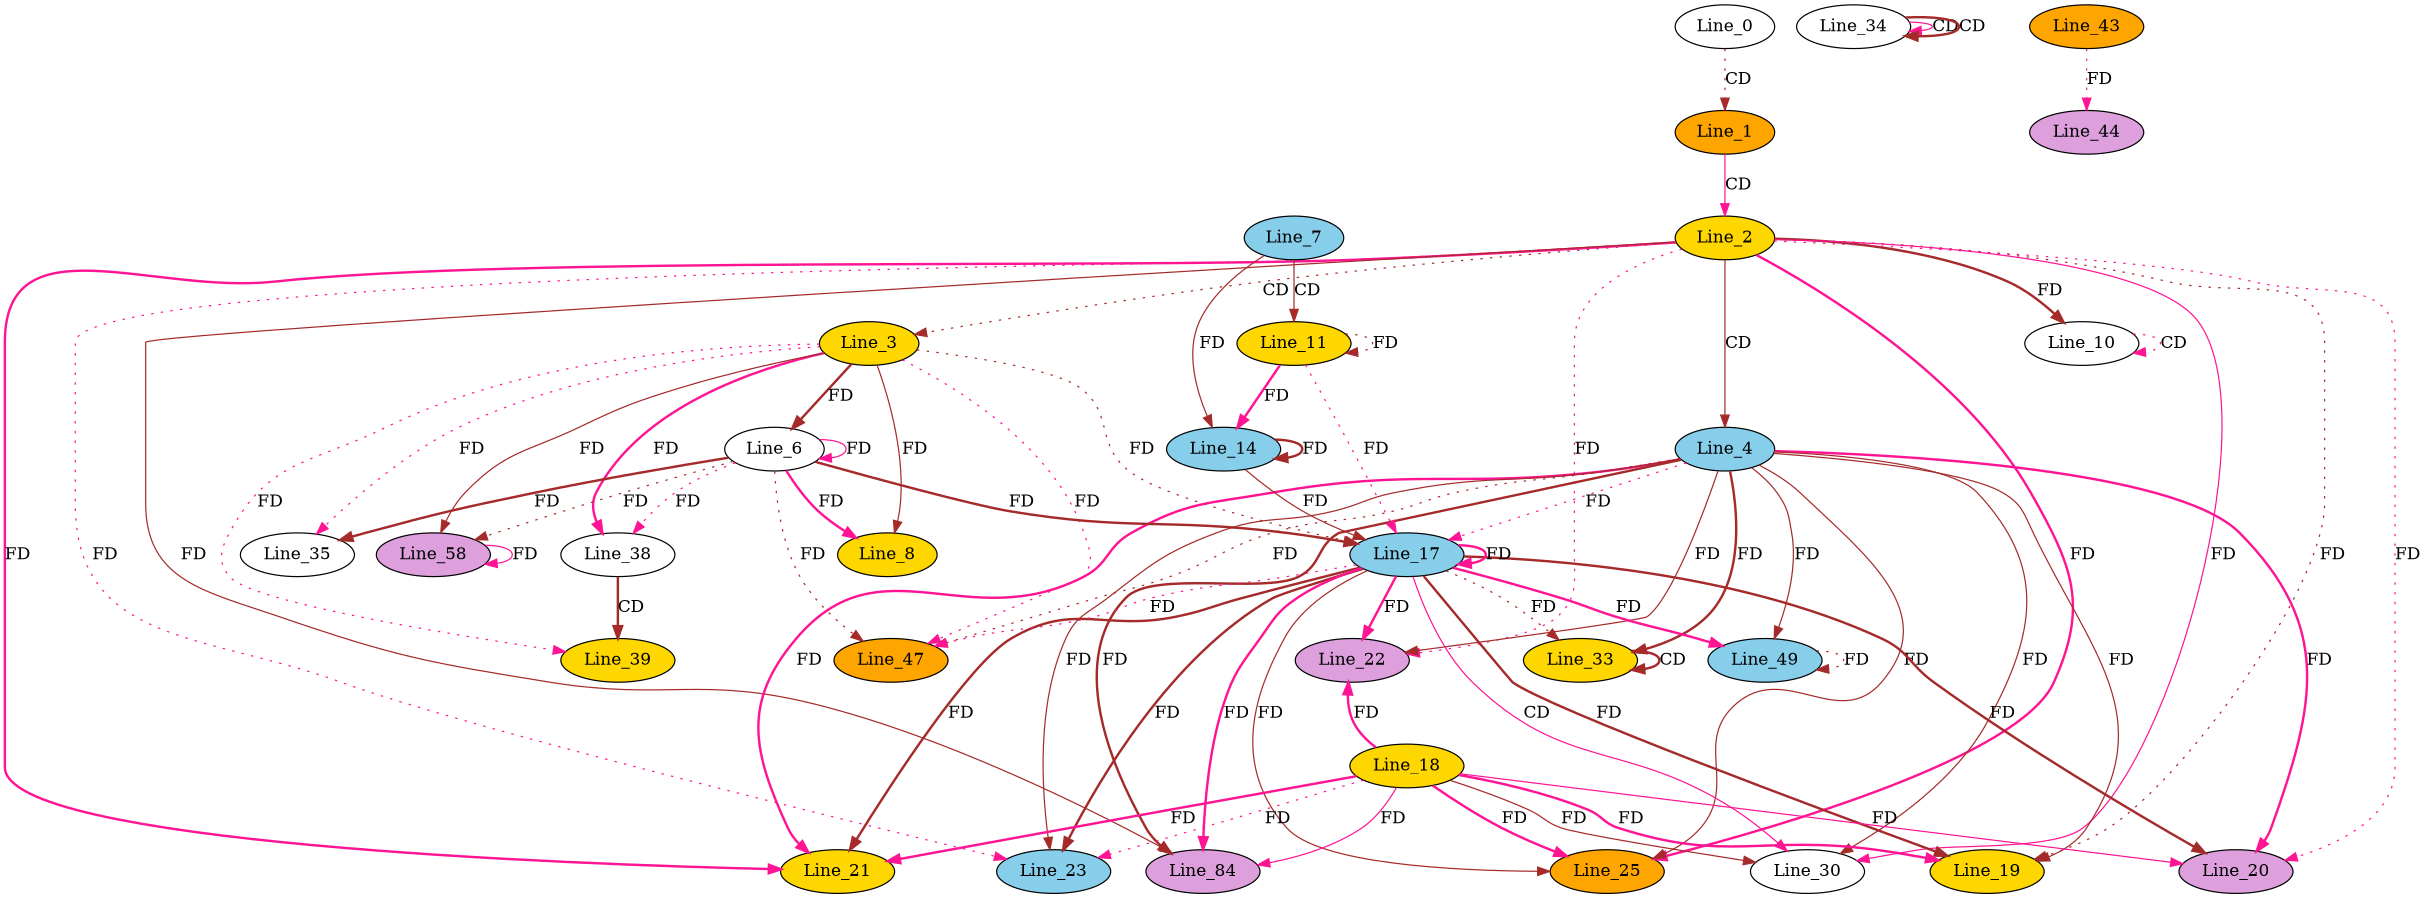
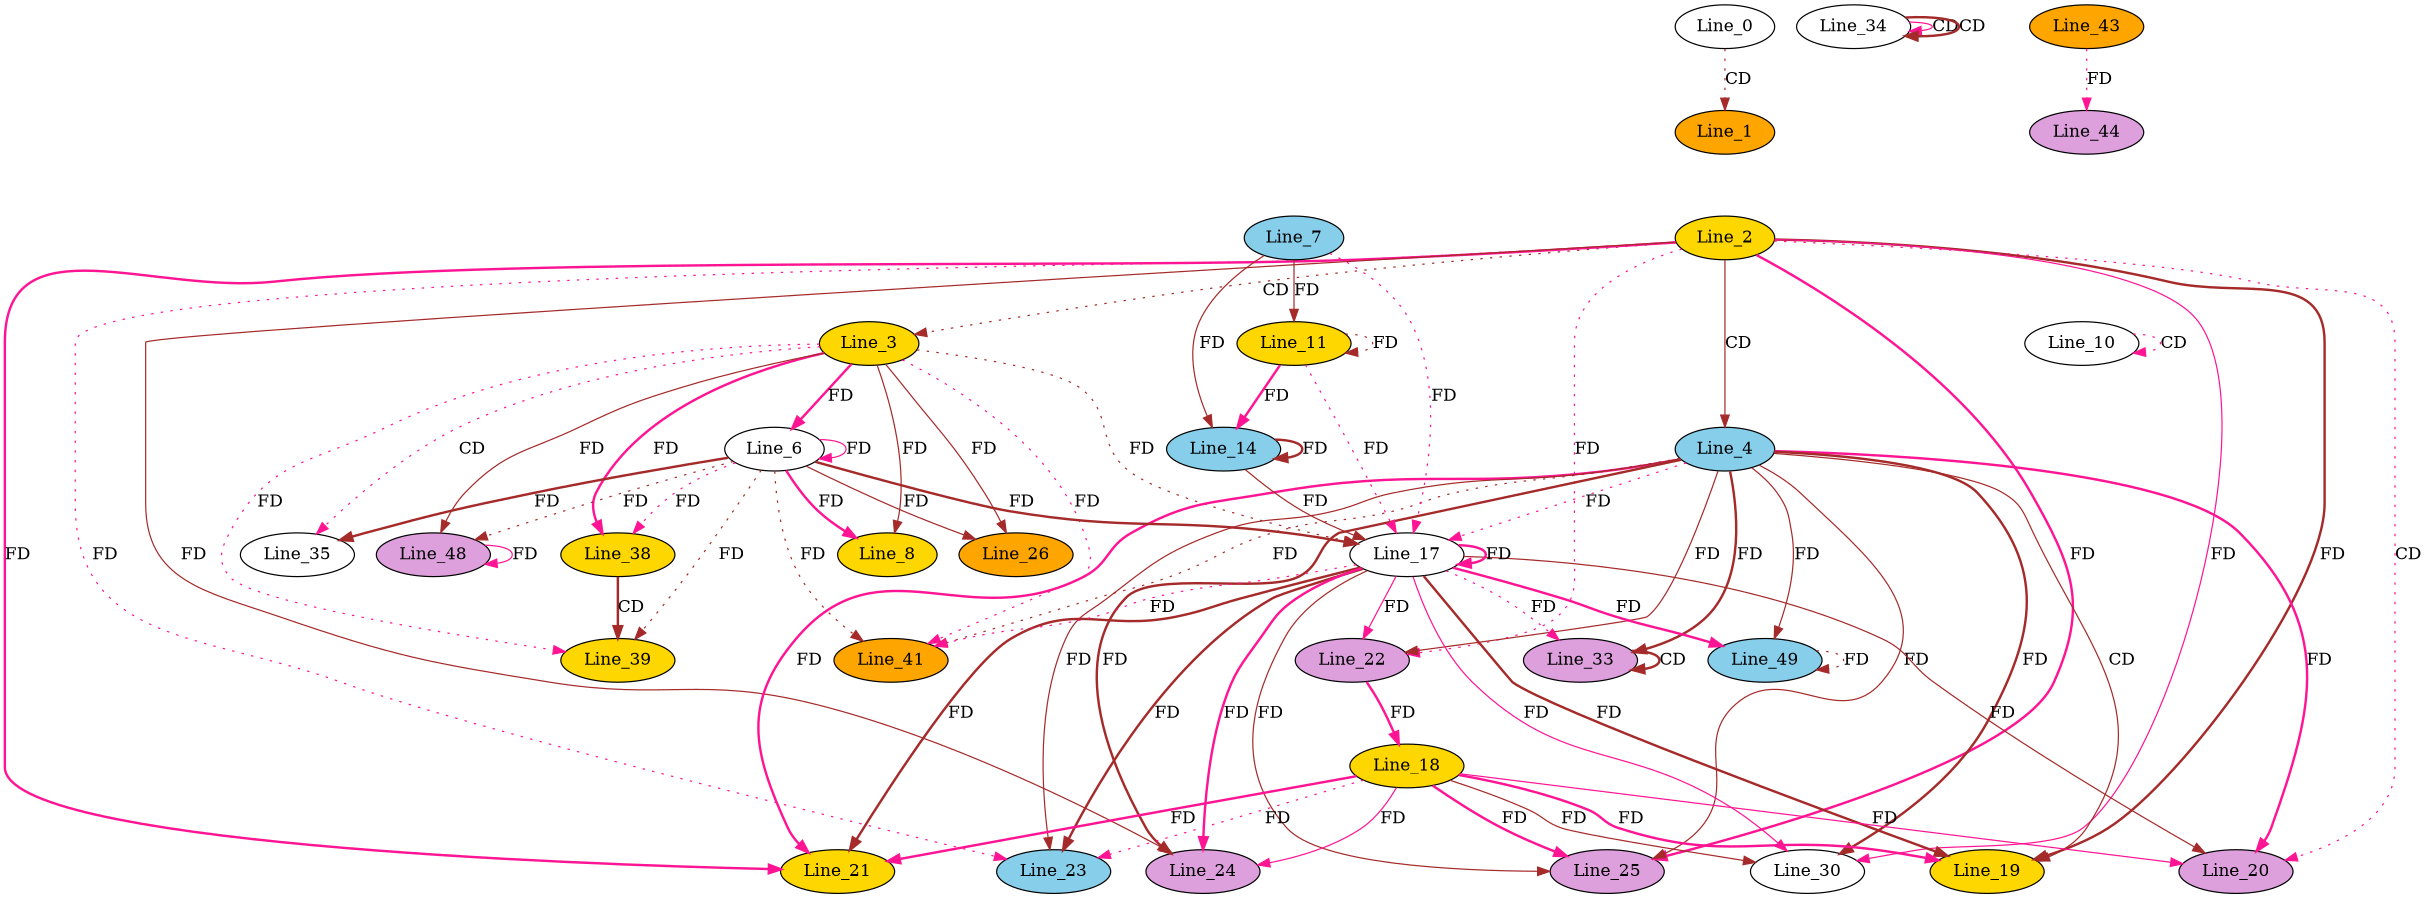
  digraph {
    node [fillcolor=gold style=filled]
    edge [color=brown style=bold]
    Line_0 [fillcolor=white]
    Line_1 [fillcolor=orange]
    Line_2
    Line_3
    Line_4 [fillcolor=skyblue]
    Line_10 [fillcolor=white]
    Line_19
    Line_20 [fillcolor=plum]
    Line_21
    Line_22 [fillcolor=plum]
    Line_23 [fillcolor=skyblue]
-   Line_24 [fillcolor=plum label=Line_84]
-   Line_25 [fillcolor=orange]
+   Line_24 [fillcolor=plum]
+   Line_25 [fillcolor=plum]
    Line_30 [fillcolor=white]
    Line_6 [fillcolor=white]
    Line_8
-   Line_17 [fillcolor=skyblue]
+   Line_17 [fillcolor=white]
+   Line_26 [fillcolor=orange]
    Line_35 [fillcolor=white]
-   Line_38 [fillcolor=white]
+   Line_38
    Line_39
-   Line_47 [fillcolor=orange]
-   Line_48 [fillcolor=plum label=Line_58]
-   Line_33
+   Line_47 [fillcolor=orange label=Line_41]
+   Line_48 [fillcolor=plum]
+   Line_33 [fillcolor=plum]
    Line_49 [fillcolor=skyblue]
    Line_7 [fillcolor=skyblue]
    Line_11
    Line_14 [fillcolor=skyblue]
    Line_18
    Line_34 [fillcolor=white]
    Line_43 [fillcolor=orange]
    Line_44 [fillcolor=plum]
    Line_0 -> Line_1 [label=CD style=dotted]
-   Line_1 -> Line_2 [color=deeppink label=CD style=solid]
    Line_2 -> Line_3 [label=CD style=dotted]
    Line_2 -> Line_4 [label=CD style=solid]
-   Line_2 -> Line_10 [label=FD]
-   Line_2 -> Line_19 [label=FD style=dotted]
-   Line_2 -> Line_20 [color=deeppink label=FD style=dotted]
+   Line_2 -> Line_19 [label=FD]
+   Line_2 -> Line_20 [color=deeppink label=CD style=dotted]
    Line_2 -> Line_21 [color=deeppink label=FD]
    Line_2 -> Line_22 [color=deeppink label=FD style=dotted]
    Line_2 -> Line_23 [color=deeppink label=FD style=dotted]
    Line_2 -> Line_24 [label=FD style=solid]
    Line_2 -> Line_25 [color=deeppink label=FD]
    Line_2 -> Line_30 [color=deeppink label=FD style=solid]
-   Line_3 -> Line_6 [label=FD]
+   Line_3 -> Line_6 [color=deeppink label=FD]
    Line_3 -> Line_8 [label=FD style=solid]
    Line_3 -> Line_17 [label=FD style=dotted]
-   Line_3 -> Line_35 [color=deeppink label=FD style=dotted]
+   Line_3 -> Line_26 [label=FD style=solid]
+   Line_3 -> Line_35 [color=deeppink label=CD style=dotted]
    Line_3 -> Line_38 [color=deeppink label=FD]
    Line_3 -> Line_39 [color=deeppink label=FD style=dotted]
    Line_3 -> Line_47 [color=deeppink label=FD style=dotted]
    Line_3 -> Line_48 [label=FD style=solid]
-   Line_4 -> Line_19 [label=FD style=solid]
+   Line_4 -> Line_19 [label=CD style=solid]
    Line_4 -> Line_20 [color=deeppink label=FD]
    Line_4 -> Line_21 [color=deeppink label=FD]
    Line_4 -> Line_22 [label=FD style=solid]
    Line_4 -> Line_23 [label=FD style=solid]
    Line_4 -> Line_24 [label=FD]
    Line_4 -> Line_25 [label=FD style=solid]
-   Line_4 -> Line_30 [label=FD style=solid]
+   Line_4 -> Line_30 [label=FD]
    Line_4 -> Line_17 [color=deeppink label=FD style=dotted]
    Line_4 -> Line_47 [label=FD style=dotted]
    Line_4 -> Line_33 [label=FD]
    Line_4 -> Line_49 [label=FD style=solid]
    Line_10 -> Line_10 [color=deeppink label=CD style=dotted]
    Line_6 -> Line_6 [color=deeppink label=FD style=solid]
    Line_6 -> Line_8 [color=deeppink label=FD]
    Line_6 -> Line_17 [label=FD]
+   Line_6 -> Line_26 [label=FD style=solid]
    Line_6 -> Line_35 [label=FD]
    Line_6 -> Line_38 [color=deeppink label=FD style=dotted]
+   Line_6 -> Line_39 [label=FD style=dotted]
    Line_6 -> Line_47 [label=FD style=dotted]
    Line_6 -> Line_48 [label=FD style=dotted]
    Line_17 -> Line_19 [label=FD]
-   Line_17 -> Line_20 [label=FD]
+   Line_17 -> Line_20 [label=FD style=solid]
    Line_17 -> Line_21 [label=FD]
-   Line_17 -> Line_22 [color=deeppink label=FD]
+   Line_17 -> Line_22 [color=deeppink label=FD style=solid]
    Line_17 -> Line_23 [label=FD]
    Line_17 -> Line_24 [color=deeppink label=FD]
    Line_17 -> Line_25 [label=FD style=solid]
-   Line_17 -> Line_30 [color=deeppink label=CD style=solid]
+   Line_17 -> Line_30 [color=deeppink label=FD style=solid]
    Line_17 -> Line_17 [color=deeppink label=FD]
    Line_17 -> Line_47 [color=deeppink label=FD style=dotted]
-   Line_17 -> Line_33 [label=FD style=dotted]
+   Line_17 -> Line_33 [color=deeppink label=FD style=dotted]
    Line_17 -> Line_49 [color=deeppink label=FD]
    Line_38 -> Line_39 [label=CD]
    Line_48 -> Line_48 [color=deeppink label=FD style=solid]
    Line_33 -> Line_33 [label=CD]
    Line_49 -> Line_49 [label=FD style=dotted]
-   Line_7 -> Line_11 [label=CD style=solid]
+   Line_7 -> Line_17 [color=deeppink label=FD style=dotted]
+   Line_7 -> Line_11 [label=FD style=solid]
    Line_7 -> Line_14 [label=FD style=solid]
    Line_11 -> Line_17 [color=deeppink label=FD style=dotted]
    Line_11 -> Line_11 [label=FD style=dotted]
    Line_11 -> Line_14 [color=deeppink label=FD]
    Line_14 -> Line_17 [label=FD style=solid]
    Line_14 -> Line_14 [label=FD]
    Line_18 -> Line_19 [color=deeppink label=FD]
    Line_18 -> Line_20 [color=deeppink label=FD style=solid]
    Line_18 -> Line_21 [color=deeppink label=FD]
-   Line_18 -> Line_22 [color=deeppink label=FD]
+   Line_22 -> Line_18 [color=deeppink label=FD]
    Line_18 -> Line_23 [color=deeppink label=FD style=dotted]
    Line_18 -> Line_24 [color=deeppink label=FD style=solid]
    Line_18 -> Line_25 [color=deeppink label=FD]
    Line_18 -> Line_30 [label=FD style=solid]
    Line_34 -> Line_34 [color=deeppink label=CD style=solid]
    Line_34 -> Line_34 [label=CD]
    Line_43 -> Line_44 [color=deeppink label=FD style=dotted]
  }
